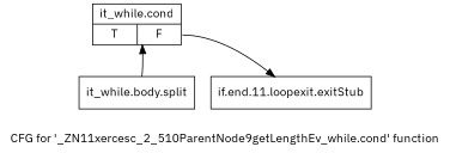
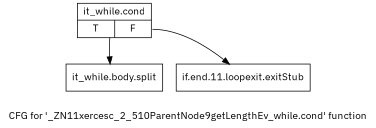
  digraph {
    fontname="IBM Plex Sans"
    label="CFG for '_ZN11xercesc_2_510ParentNode9getLengthEv_while.cond' function"
    node [fontname="IBM Plex Sans" shape=record]
    edge [fontname="IBM Plex Sans"]
    n1 [label="{it_while.cond|{<s0>T|<s1>F}}"]
    n2 [label="{if.end.11.loopexit.exitStub}"]
    n3 [label="{it_while.body.split}"]
    n1 -> n2 [tailport=s1]
-   n3 -> n1
+   n1 -> n3
  }
